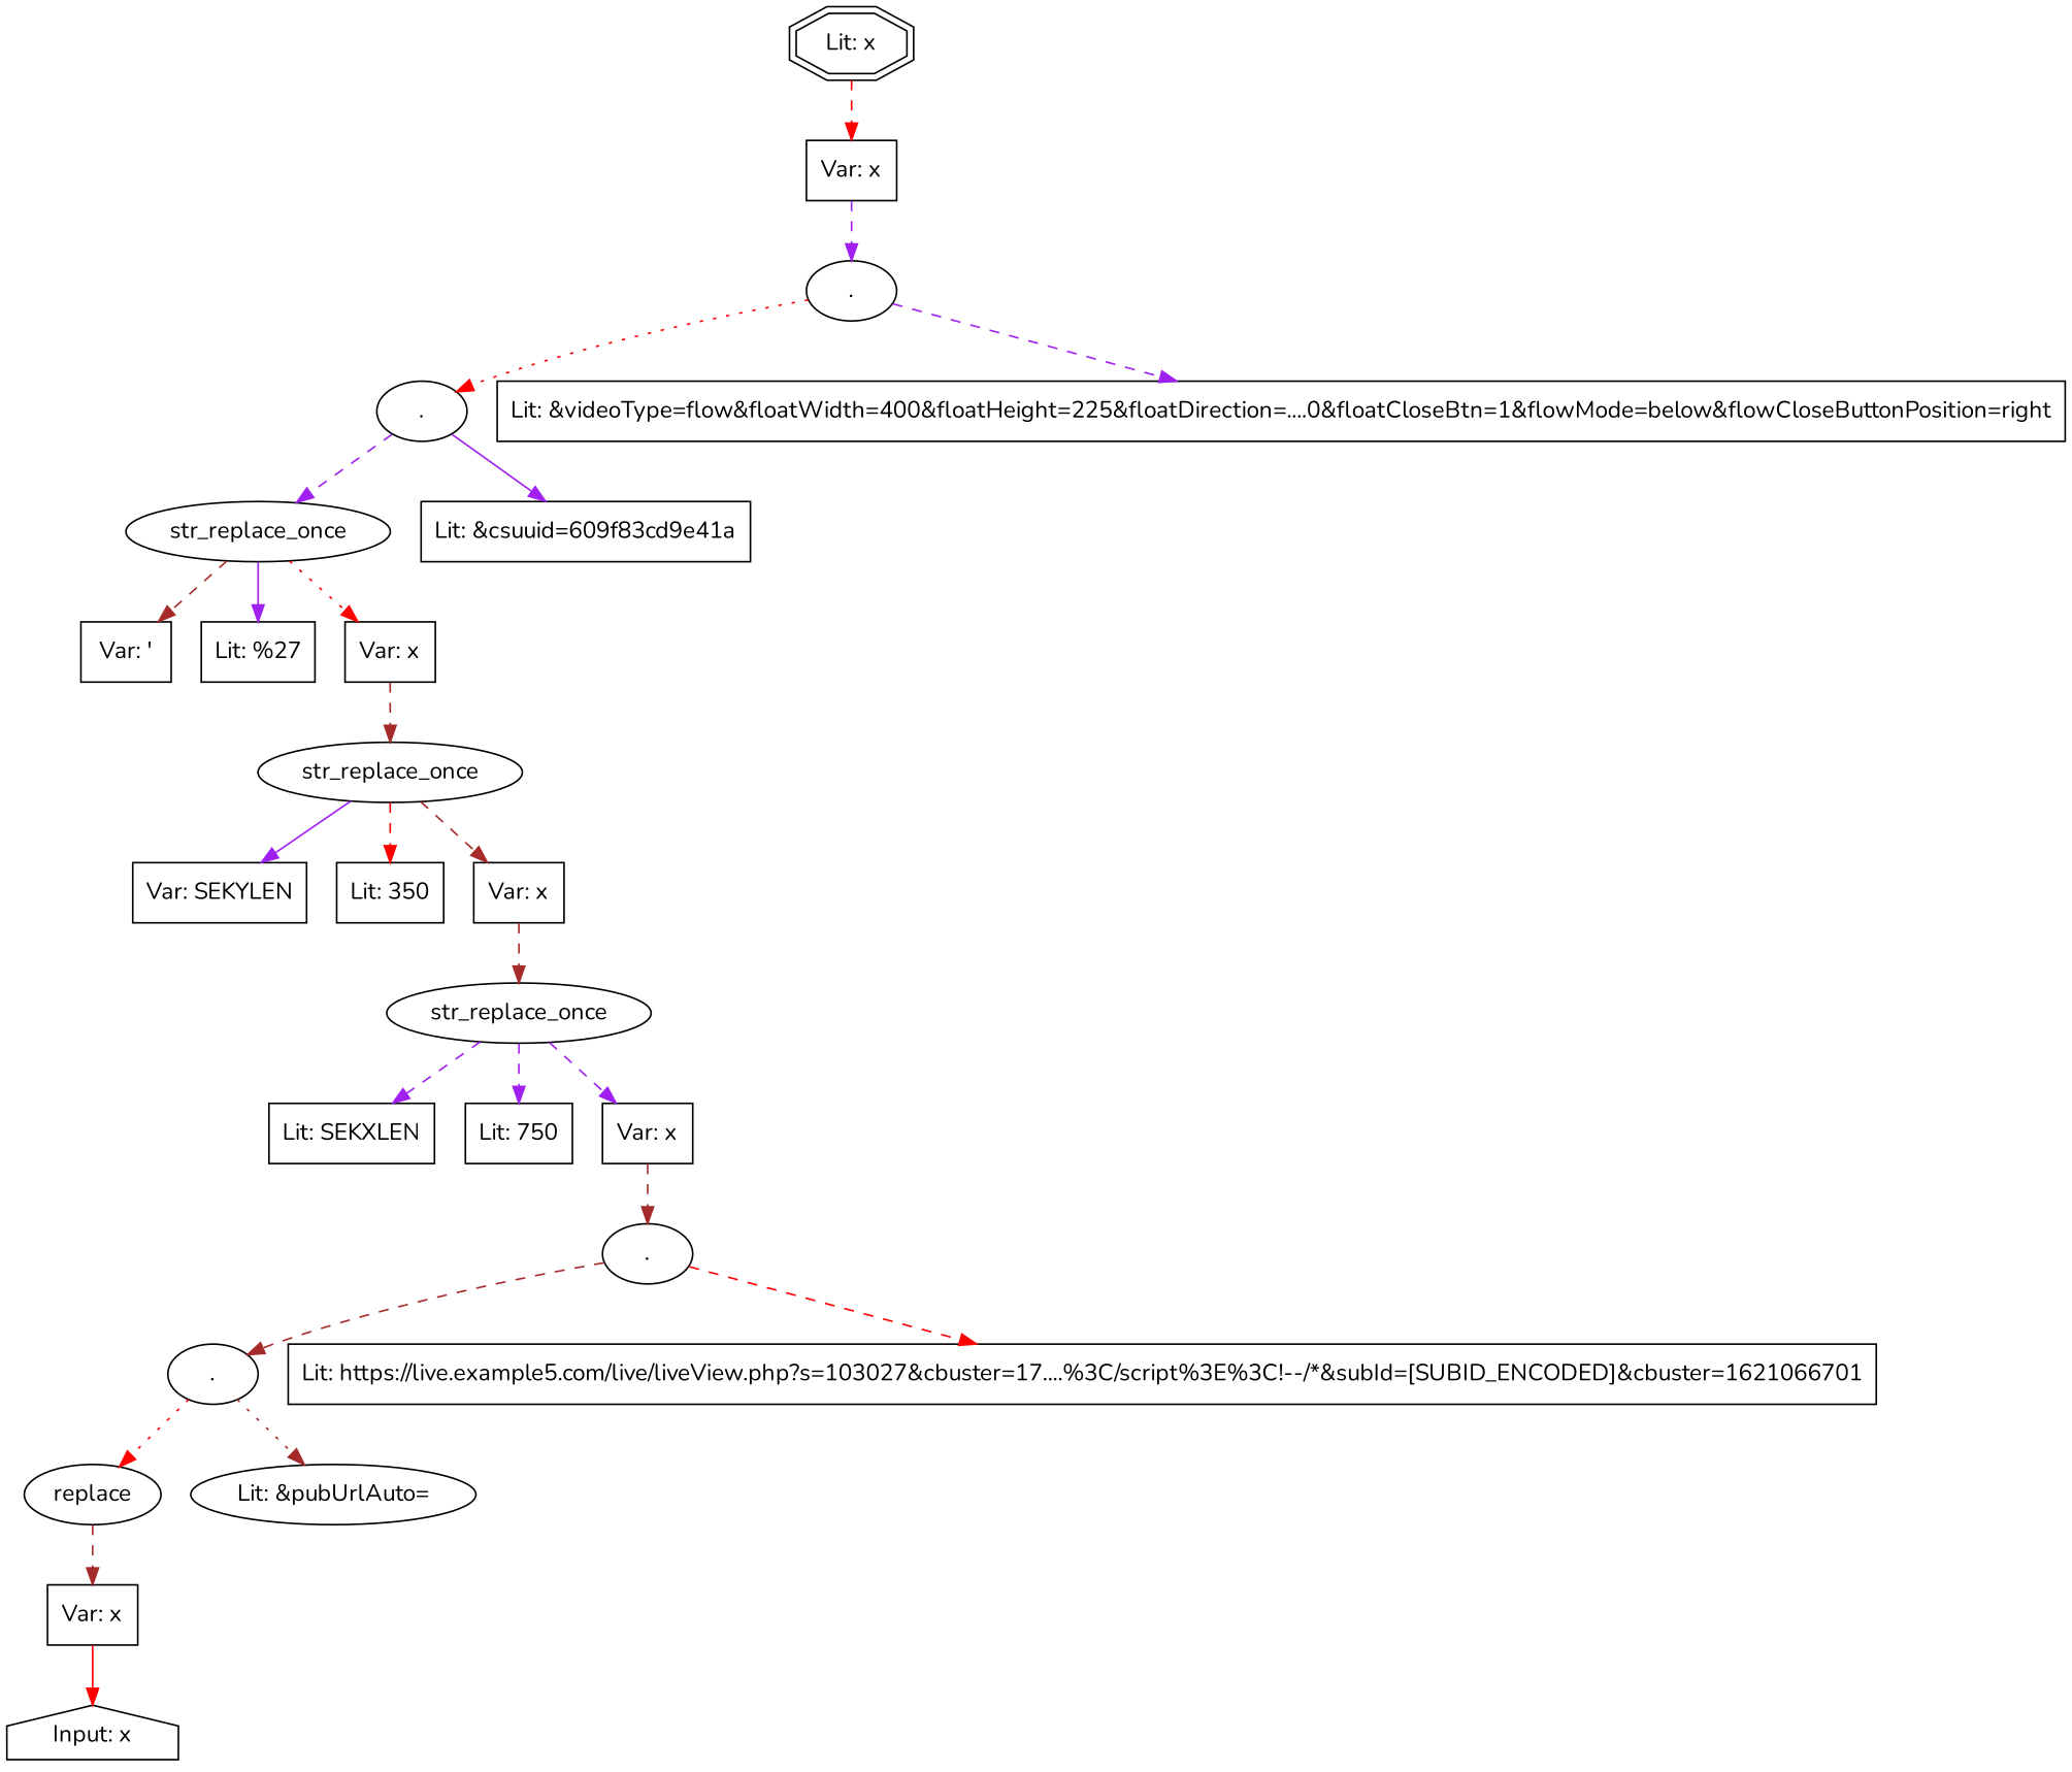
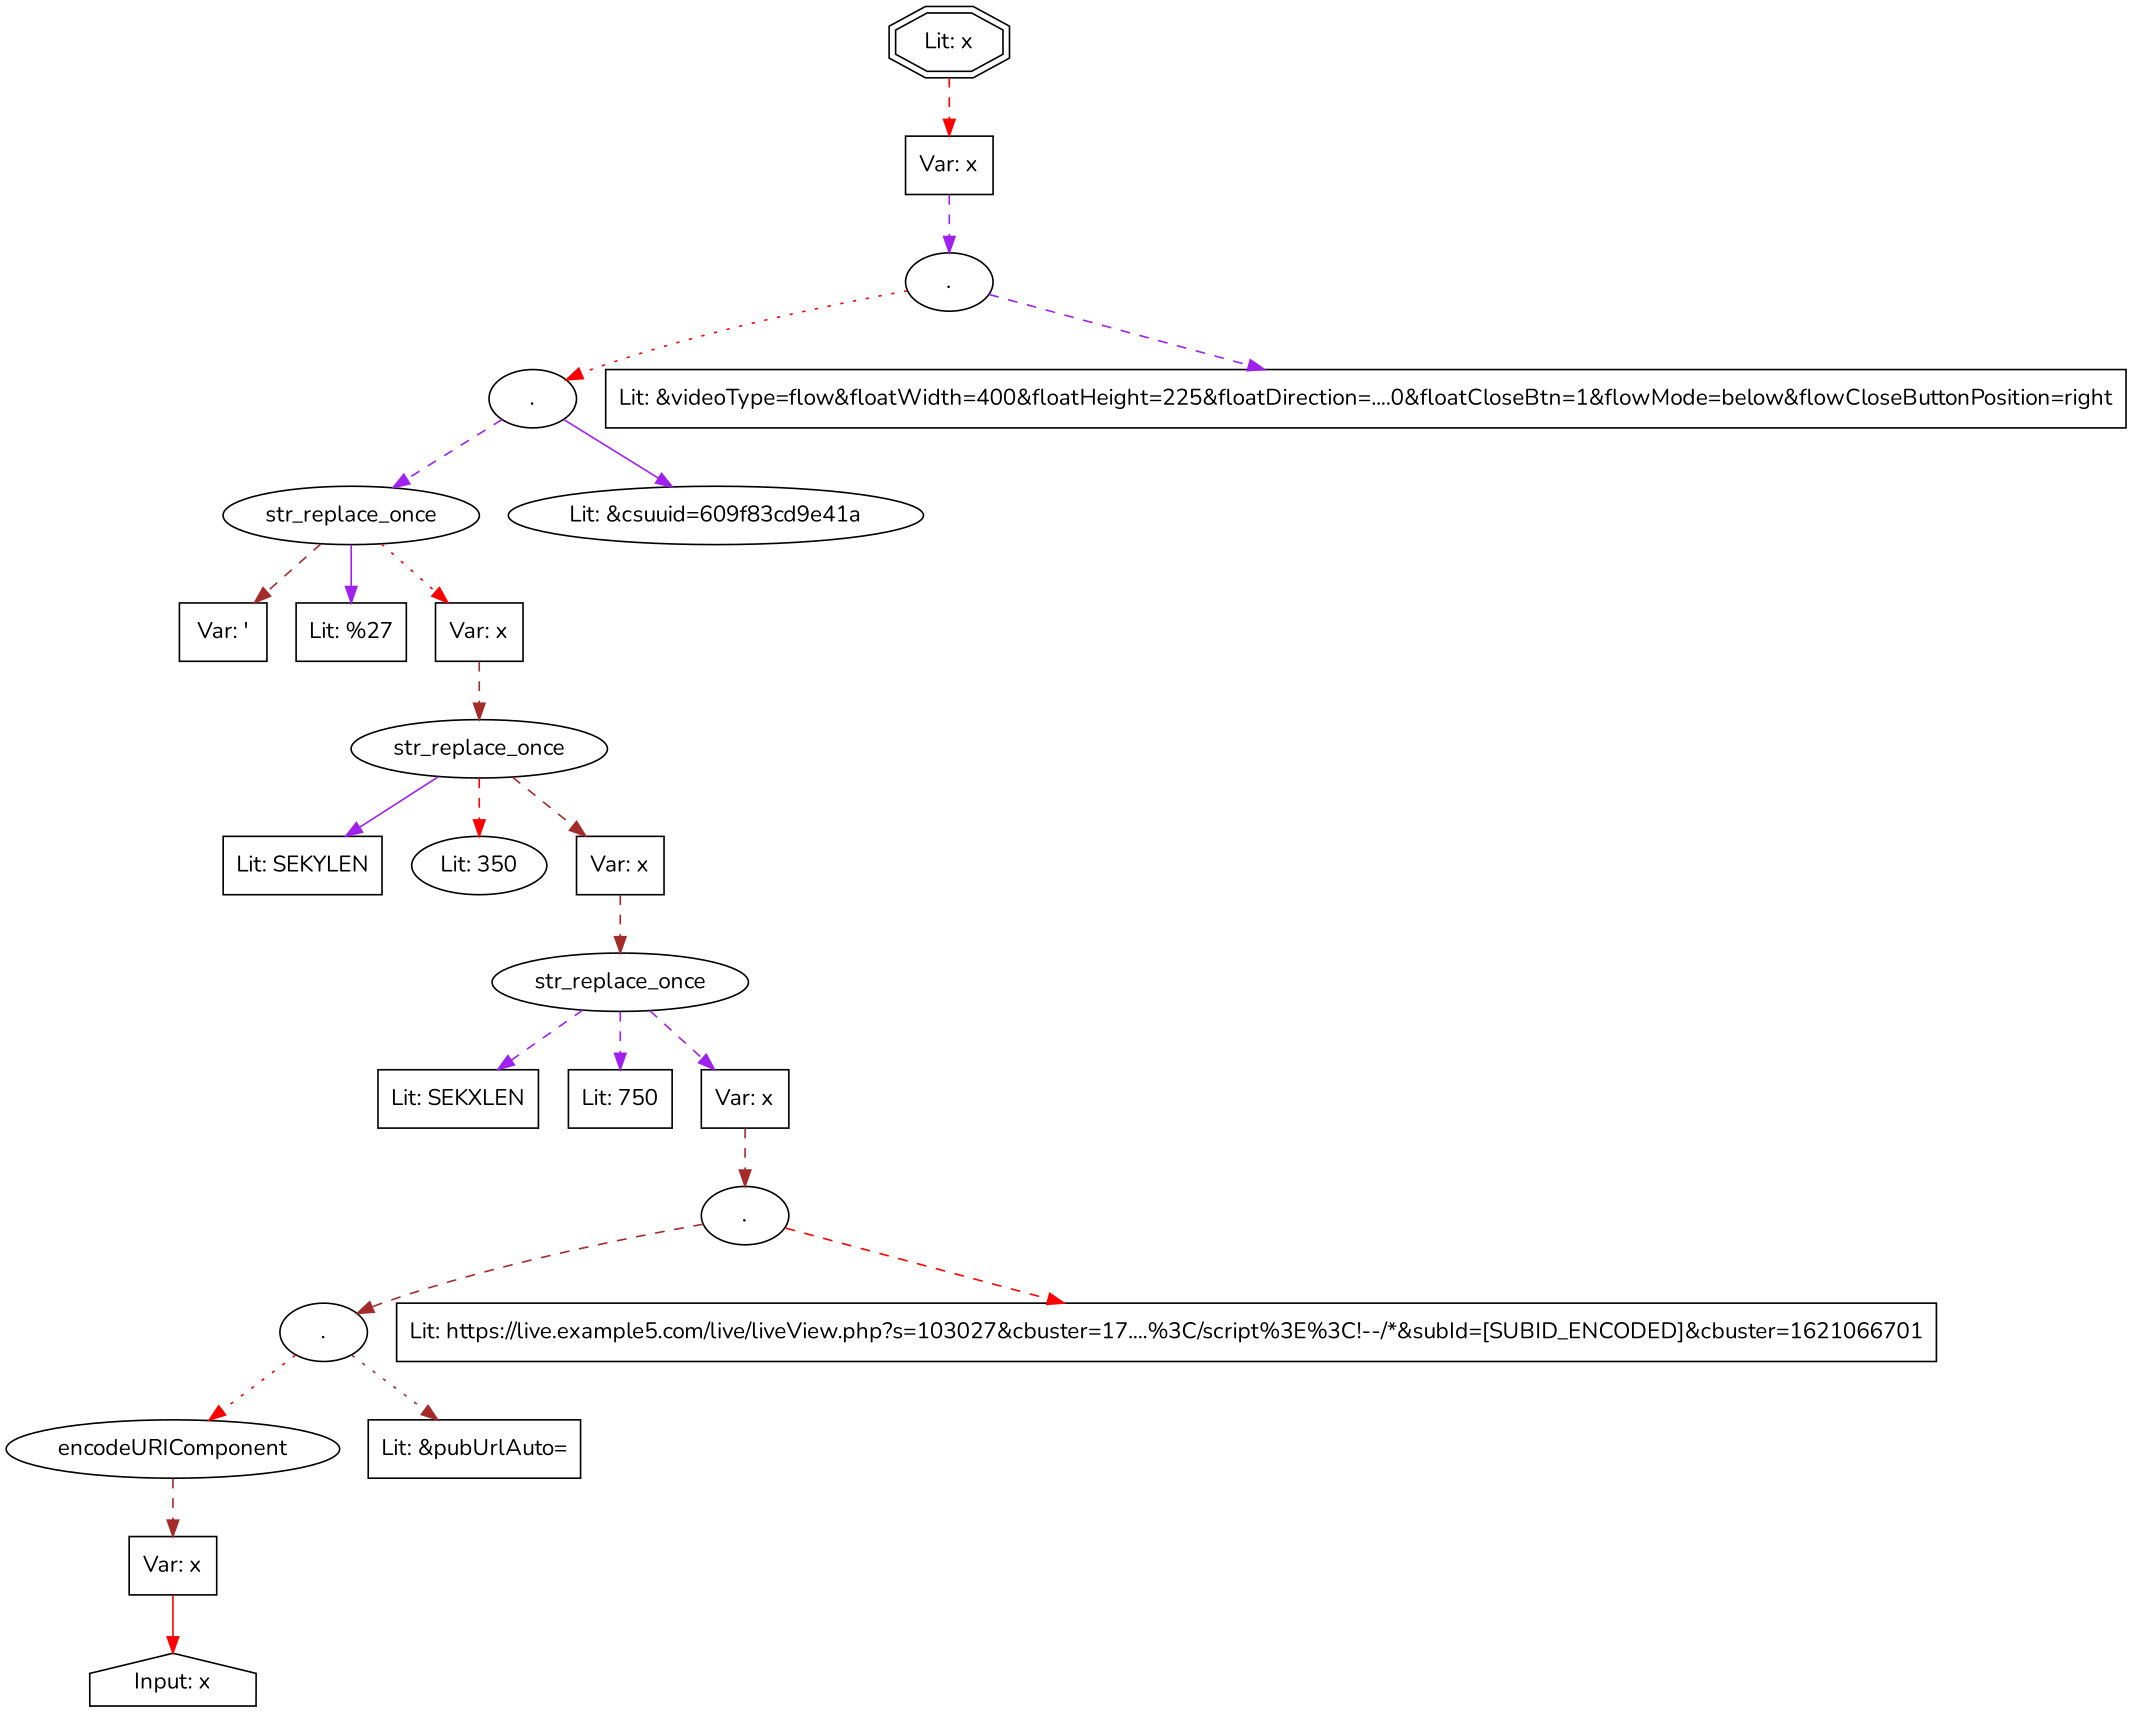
  digraph {
    fontname=Nunito
    node [fontname=Nunito shape=box]
    edge [color=purple fontname=Nunito style=dashed]
    n1 [label="Input: x" shape=house]
-   n2 [label=replace shape=ellipse]
+   n2 [label=encodeURIComponent shape=ellipse]
    n3 [label="Var: x"]
    n4 [label="." shape=ellipse]
-   n5 [label="Lit: &pubUrlAuto=" shape=ellipse]
+   n5 [label="Lit: &pubUrlAuto="]
    n6 [label="." shape=ellipse]
    n7 [label="Lit: https://live.example5.com/live/liveView.php?s=103027&cbuster=17....%3C/script%3E%3C!--/*&subId=[SUBID_ENCODED]&cbuster=1621066701"]
    n8 [label=str_replace_once shape=ellipse]
    n9 [label="Lit: SEKXLEN"]
    n10 [label="Lit: 750"]
    n11 [label="Var: x"]
    n12 [label=str_replace_once shape=ellipse]
-   n13 [label="Var: SEKYLEN"]
-   n14 [label="Lit: 350"]
+   n13 [label="Lit: SEKYLEN"]
+   n14 [label="Lit: 350" shape=ellipse]
    n15 [label="Var: x"]
    n16 [label=str_replace_once shape=ellipse]
    n17 [label="Var: '"]
    n18 [label="Lit: %27"]
    n19 [label="Var: x"]
    n20 [label="." shape=ellipse]
-   n21 [label="Lit: &csuuid=609f83cd9e41a"]
+   n21 [label="Lit: &csuuid=609f83cd9e41a" shape=ellipse]
    n22 [label="." shape=ellipse]
    n23 [label="Lit: &videoType=flow&floatWidth=400&floatHeight=225&floatDirection=....0&floatCloseBtn=1&flowMode=below&flowCloseButtonPosition=right"]
    n24 [label="Var: x"]
    n25 [label="Lit: x" shape=doubleoctagon]
    n2 -> n3 [color=brown]
    n3 -> n1 [color=red style=solid]
    n4 -> n2 [color=red style=dotted]
    n4 -> n5 [color=brown style=dotted]
    n6 -> n4 [color=brown]
    n6 -> n7 [color=red]
    n8 -> n9
    n8 -> n10
    n8 -> n11
    n11 -> n6 [color=brown]
    n12 -> n13 [style=solid]
    n12 -> n14 [color=red]
    n12 -> n15 [color=brown]
    n15 -> n8 [color=brown]
    n16 -> n17 [color=brown]
    n16 -> n18 [style=solid]
    n16 -> n19 [color=red style=dotted]
    n19 -> n12 [color=brown]
    n20 -> n16
    n20 -> n21 [style=solid]
    n22 -> n20 [color=red style=dotted]
    n22 -> n23
    n24 -> n22
    n25 -> n24 [color=red]
  }
